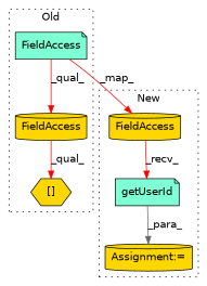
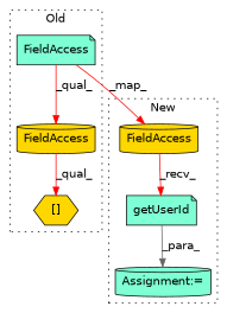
  digraph {
    fontname="DejaVu Sans"
    node [a=22 l=8 s=754 shape=cylinder style=filled fillcolor=gold fontname="DejaVu Sans"]
    edge [color=red fontname="DejaVu Sans"]
    n1 [a=2 l="14,1" label="[]" s="754,769" shape=hexagon]
    n2 [l=13 label=FieldAccess]
    n3 [label=FieldAccess shape=note fillcolor=aquamarine]
    n4 [a=32 l="10,1" label=getUserId s="763,774" shape=note fillcolor=aquamarine]
-   n5 [a=7 l=2 label="Assignment:=" s=1131]
+   n5 [a=7 l=2 label="Assignment:=" s=1131 fillcolor=aquamarine]
    n6 [label=FieldAccess]
    subgraph cluster_1 {
      label=Old
      style=dotted
      n1
      n2
      n3
    }
    subgraph cluster_2 {
      label=New
      style=dotted
      n4
      n5
      n6
    }
    n2 -> n1 [label=_qual_]
    n3 -> n2 [label=_qual_]
    n3 -> n6 [label=_map_]
    n4 -> n5 [label=_para_ color=gray40]
    n6 -> n4 [label=_recv_]
  }
